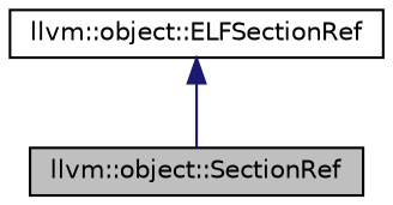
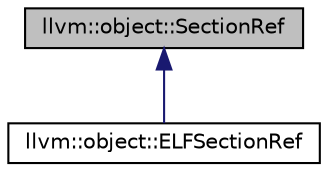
  digraph {
    node [color=black fontname=Helvetica fontsize=10 shape=box]
    n1 [fillcolor=grey75 fontcolor=black height=0.2 label="llvm::object::SectionRef" style=filled width=0.4]
    n2 [height=0.2 label="llvm::object::ELFSectionRef" width=0.4]
-   n2 -> n1 [color=midnightblue dir=back fontname=Helvetica fontsize=10 labelfontname=Helvetica labelfontsize=10 style=solid]
+   n1 -> n2 [color=midnightblue dir=back fontname=Helvetica fontsize=10 labelfontname=Helvetica labelfontsize=10 style=solid]
  }
